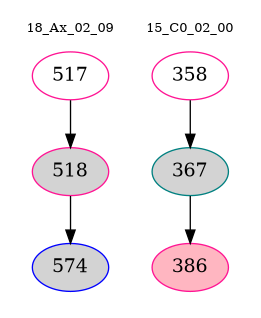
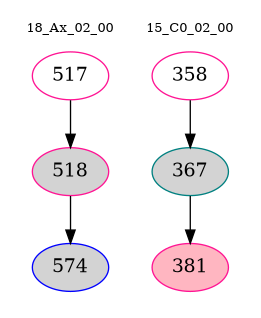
  digraph {
    node [color=deeppink fillcolor=lightgrey style=filled]
    edge [color=black]
    n1 [fillcolor=white label=517]
    n2 [label=518]
    n3 [color=blue label=574]
    n4 [fillcolor=white label=358]
    n5 [color=teal label=367]
-   n6 [fillcolor=lightpink label=386]
+   n6 [fillcolor=lightpink label=381]
    subgraph cluster_1 {
      color=white
      fontsize=10
-     label="18_Ax_02_09"
+     label="18_Ax_02_00"
      n1
      n2
      n3
    }
    subgraph cluster_2 {
      color=white
      fontsize=10
      label="15_C0_02_00"
      n4
      n5
      n6
    }
    n1 -> n2
    n2 -> n3
    n4 -> n5
    n5 -> n6
  }
